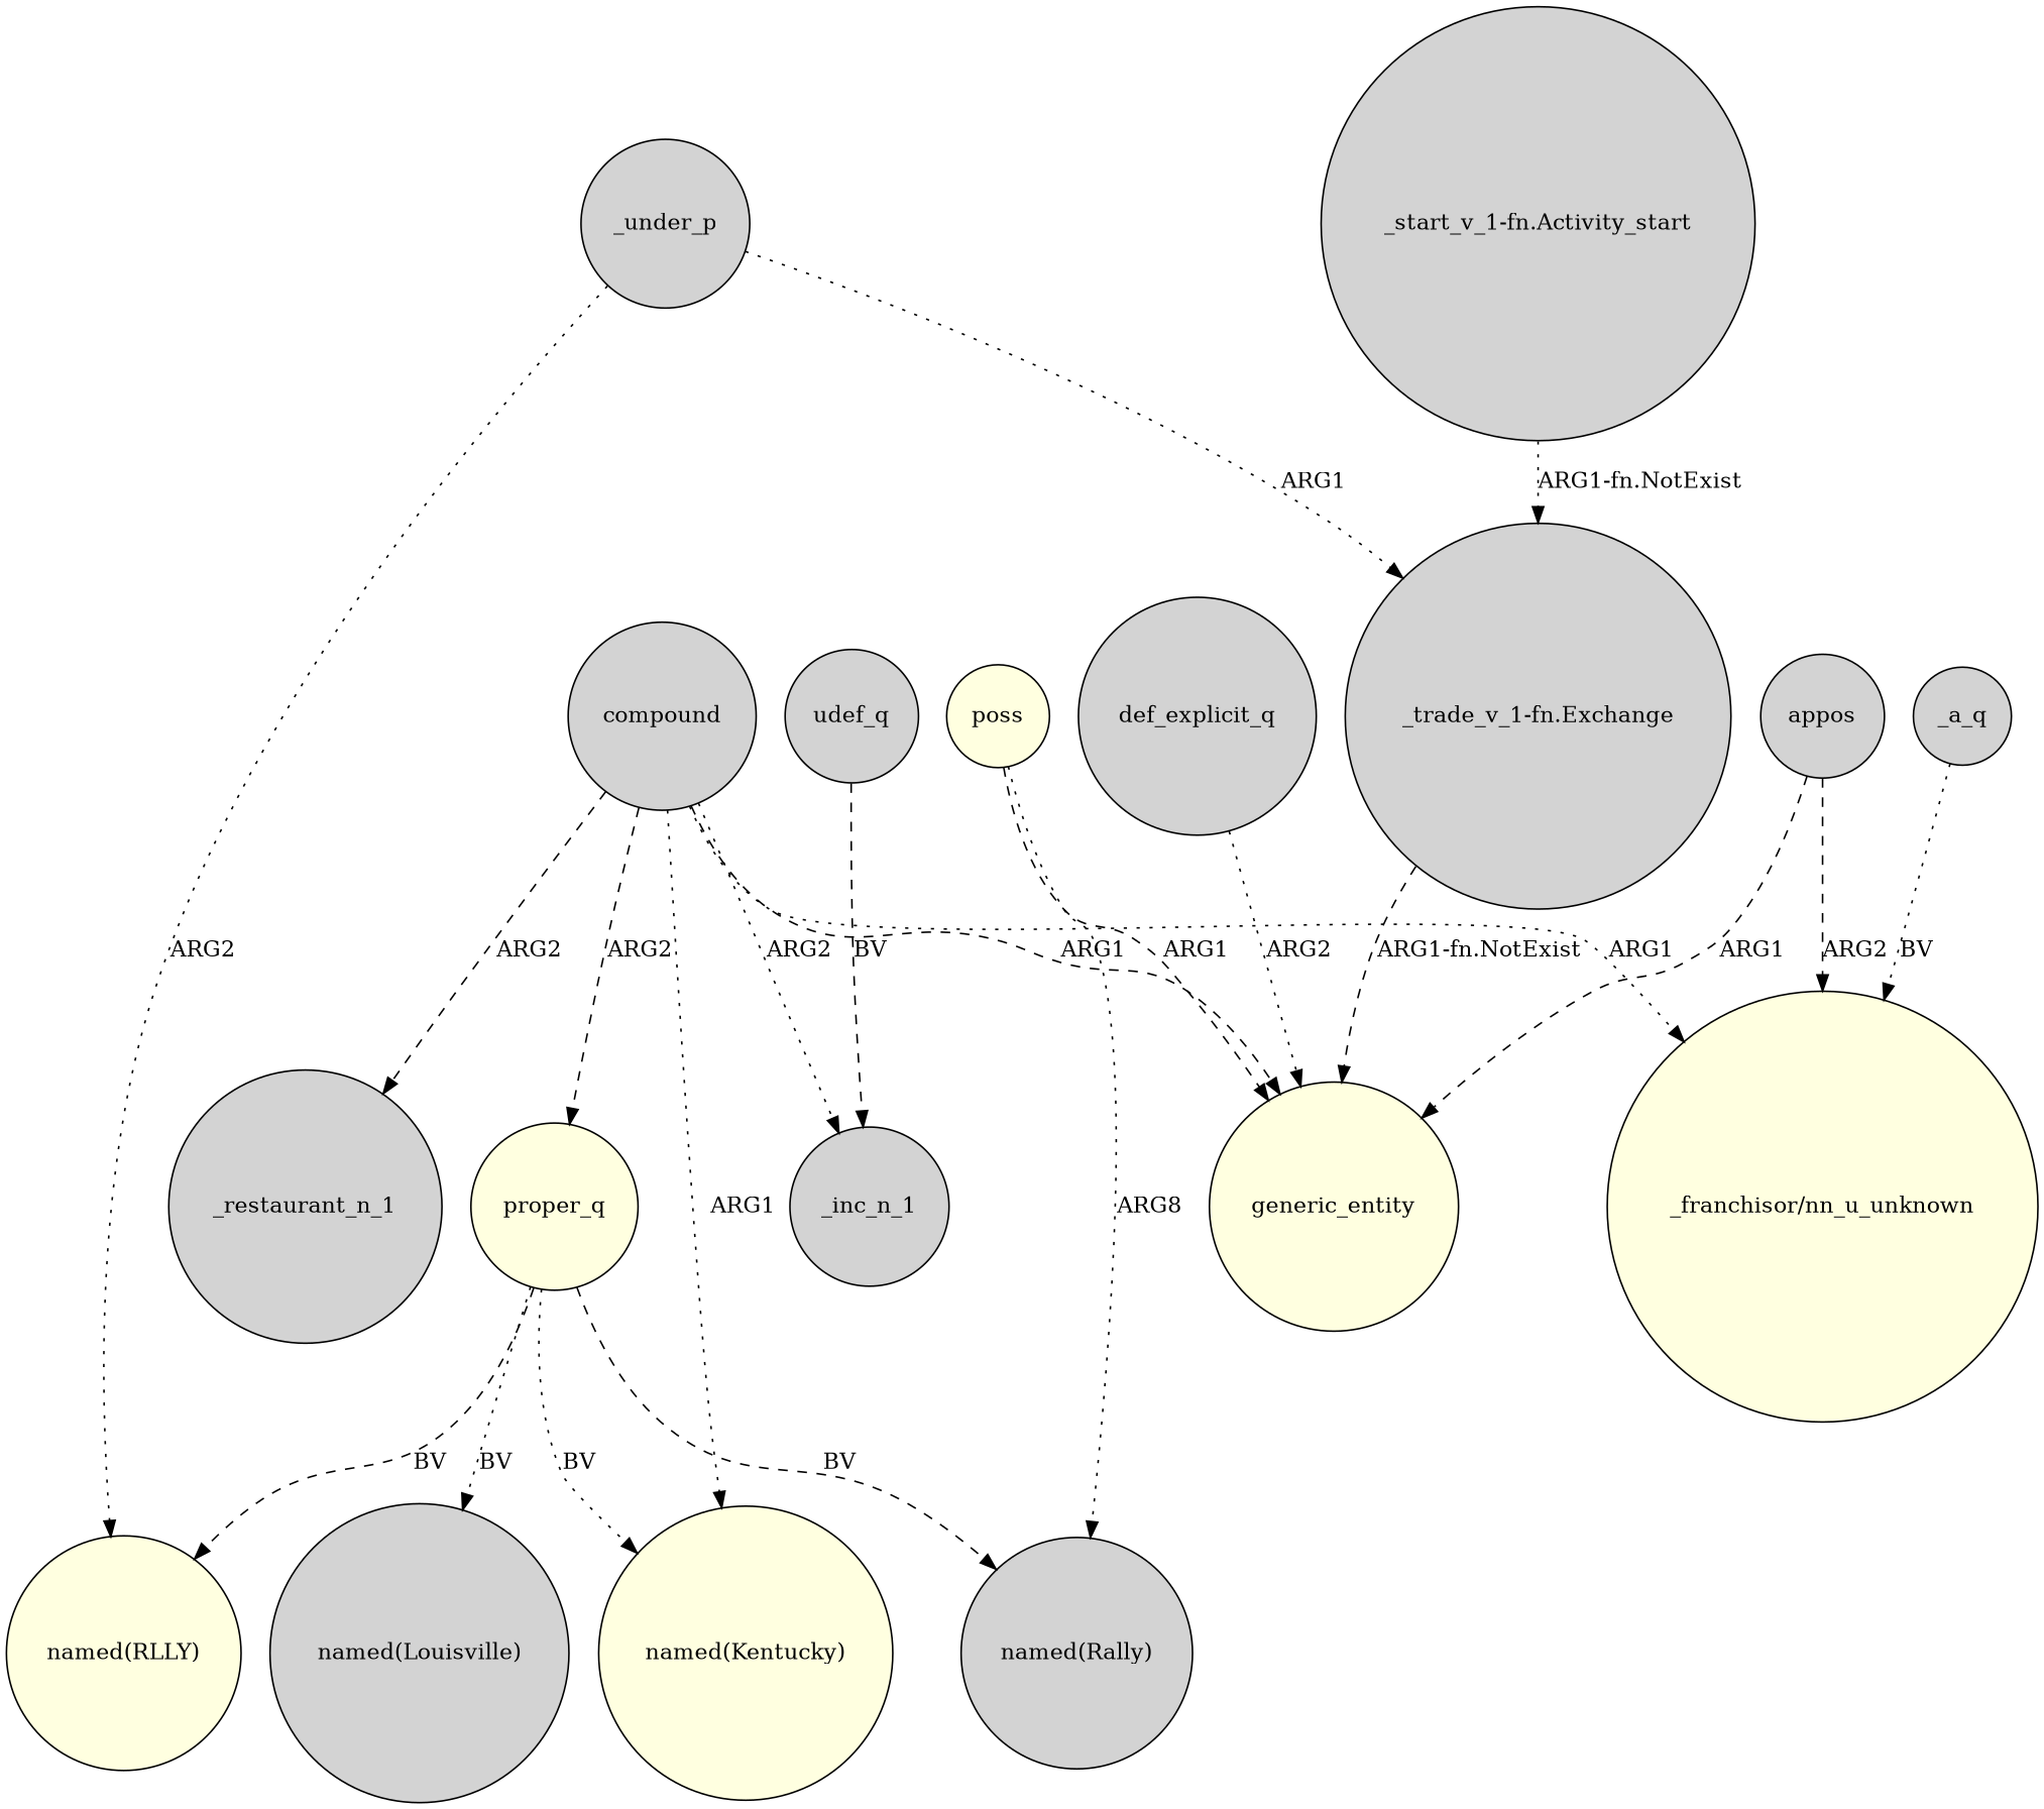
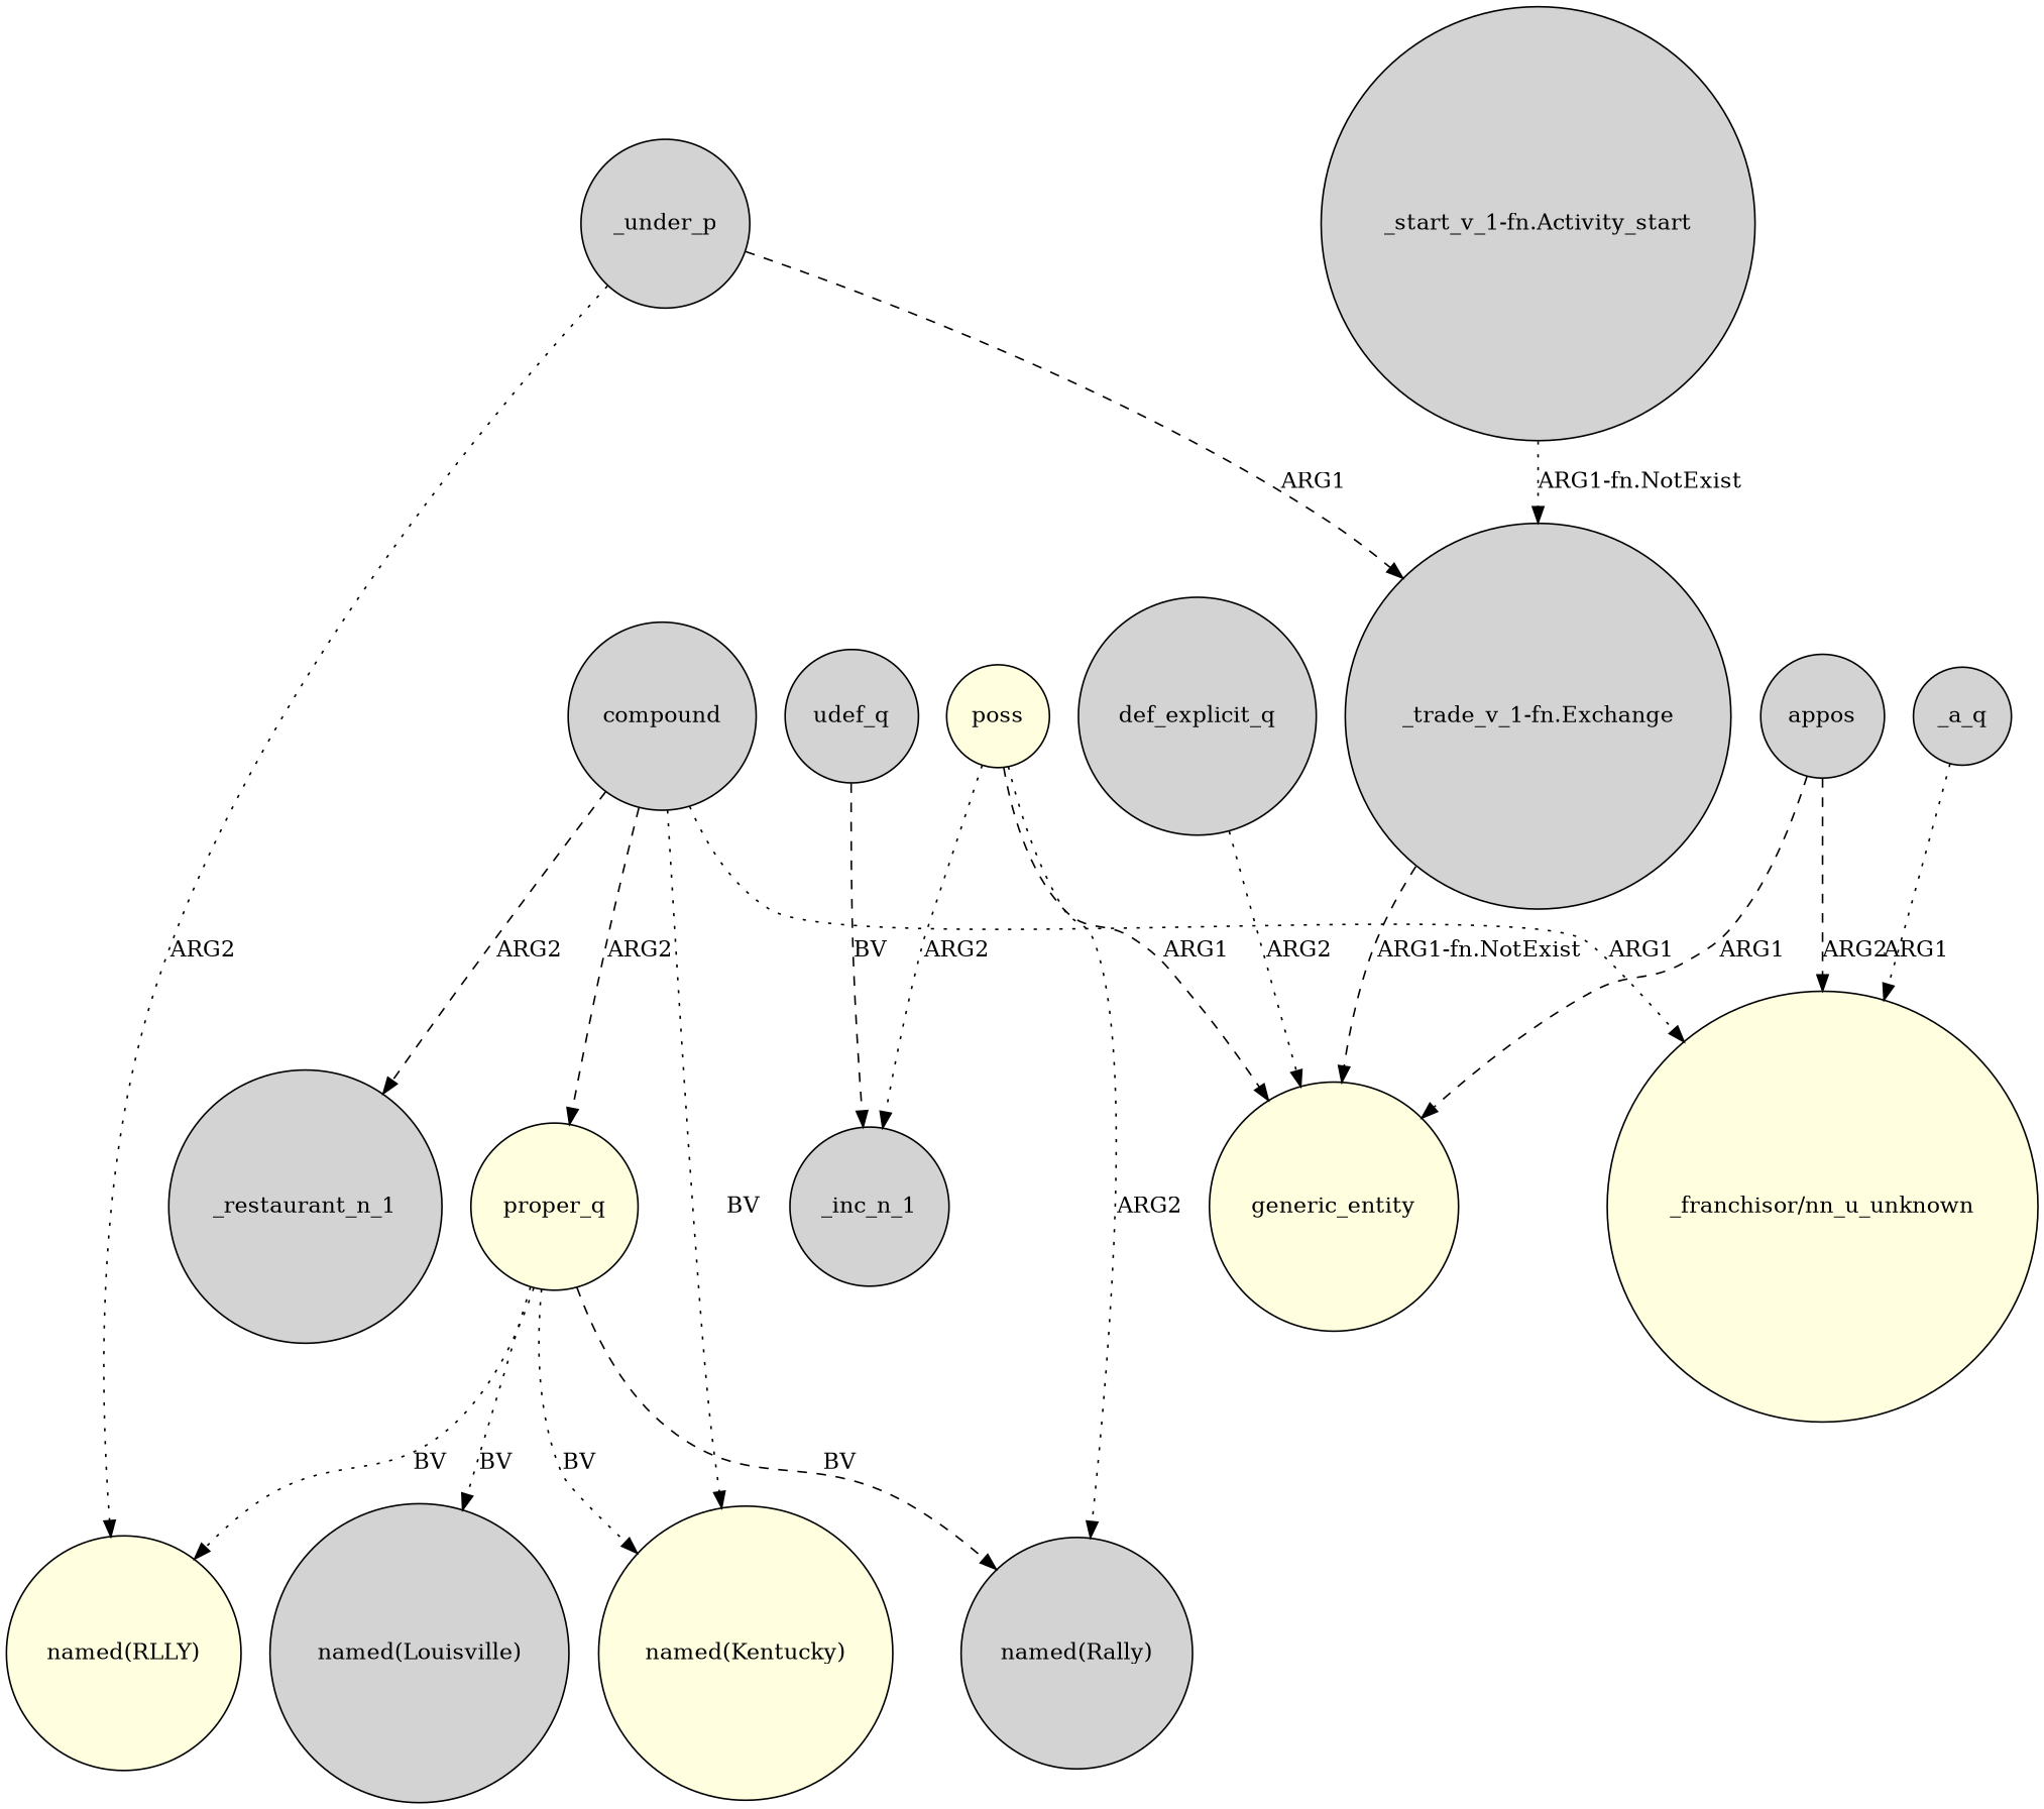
  digraph {
    node [fillcolor=lightgrey shape=circle style=filled]
    edge [style=dotted]
    generic_entity [fillcolor=lightyellow]
    compound
    _restaurant_n_1
    _inc_n_1
    "named(Kentucky)" [fillcolor=lightyellow]
    "_franchisor/nn_u_unknown" [fillcolor=lightyellow]
    proper_q [fillcolor=lightyellow]
    poss [fillcolor=lightyellow]
    "named(Rally)"
    udef_q
    "_trade_v_1-fn.Exchange"
    def_explicit_q
    "named(Louisville)"
    "named(RLLY)" [fillcolor=lightyellow]
    appos
    _a_q
    "_start_v_1-fn.Activity_start"
    _under_p
-   compound -> generic_entity [label=ARG1 style=dashed]
    compound -> _restaurant_n_1 [label=ARG2 style=dashed]
-   compound -> _inc_n_1 [label=ARG2]
-   compound -> "named(Kentucky)" [label=ARG1]
+   poss -> _inc_n_1 [label=ARG2]
+   compound -> "named(Kentucky)" [label=BV]
    compound -> "_franchisor/nn_u_unknown" [label=ARG1]
    compound -> proper_q [label=ARG2 style=dashed]
    proper_q -> "named(Kentucky)" [label=BV]
    proper_q -> "named(Rally)" [label=BV style=dashed]
    proper_q -> "named(Louisville)" [label=BV]
-   proper_q -> "named(RLLY)" [label=BV style=dashed]
+   proper_q -> "named(RLLY)" [label=BV]
    poss -> generic_entity [label=ARG1 style=dashed]
-   poss -> "named(Rally)" [label=ARG8]
+   poss -> "named(Rally)" [label=ARG2]
    udef_q -> _inc_n_1 [label=BV style=dashed]
    "_trade_v_1-fn.Exchange" -> generic_entity [label="ARG1-fn.NotExist" style=dashed]
    def_explicit_q -> generic_entity [label=ARG2]
    appos -> generic_entity [label=ARG1 style=dashed]
    appos -> "_franchisor/nn_u_unknown" [label=ARG2 style=dashed]
-   _a_q -> "_franchisor/nn_u_unknown" [label=BV]
+   _a_q -> "_franchisor/nn_u_unknown" [label=ARG1]
    "_start_v_1-fn.Activity_start" -> "_trade_v_1-fn.Exchange" [label="ARG1-fn.NotExist"]
-   _under_p -> "_trade_v_1-fn.Exchange" [label=ARG1]
+   _under_p -> "_trade_v_1-fn.Exchange" [label=ARG1 style=dashed]
    _under_p -> "named(RLLY)" [label=ARG2]
  }
